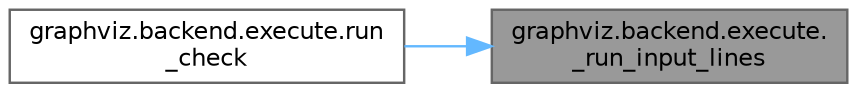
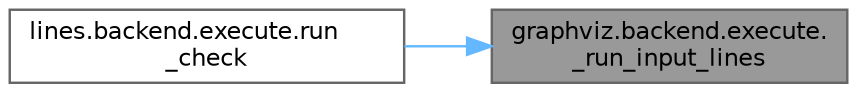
  digraph {
    rankdir=RL
    node [fontname=Helvetica fontsize=10 shape=box style=filled]
    n1 [color=gray40 fillcolor=grey60 fontcolor=black height=0.2 label="graphviz.backend.execute.\l_run_input_lines" width=0.4]
-   n2 [color=grey40 fillcolor=white height=0.2 label="graphviz.backend.execute.run\l_check" width=0.4]
+   n2 [color=grey40 fillcolor=white height=0.2 label="lines.backend.execute.run\l_check" width=0.4]
    n1 -> n2 [color=steelblue1 dir=back fontname=Helvetica fontsize=10 labelfontname=Helvetica labelfontsize=10 style=solid]
  }
